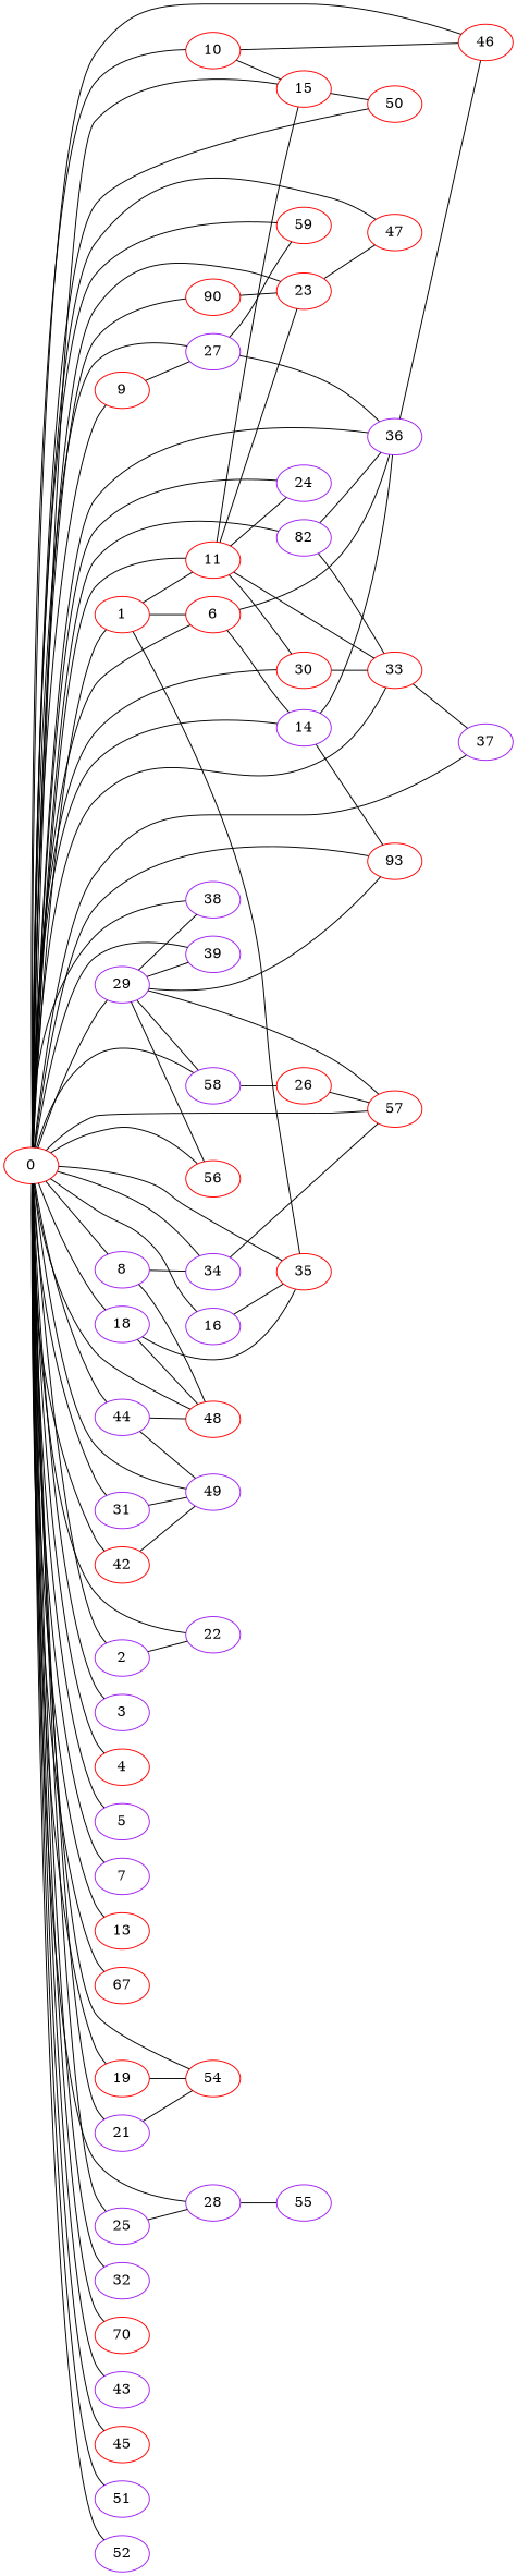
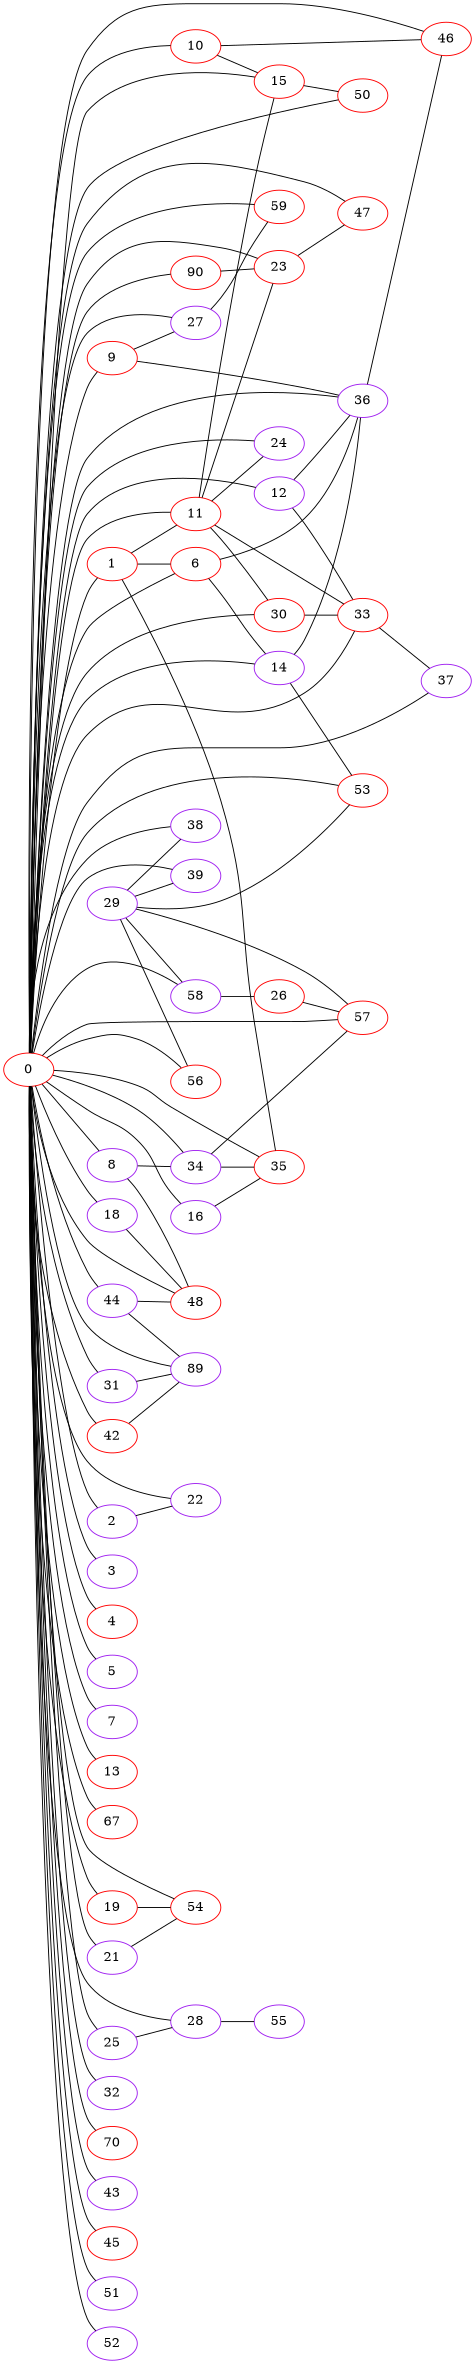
  graph {
    rankdir=LR
    node [color=purple]
    0 [color=red]
    1 [color=red]
    2
    3
    4 [color=red]
    5
    6 [color=red]
    7
    8
    9 [color=red]
    10 [color=red]
    11 [color=red]
-   12 [label=82]
+   12
    13 [color=red]
    14
    15 [color=red]
    16
    n18 [color=red label=67]
    18
    19 [color=red]
    n21 [color=red label=90]
    21
    22
    23 [color=red]
    24
    25
    27
    28
    29
    30 [color=red]
    31
    32
    33 [color=red]
    34
    35 [color=red]
    36
    37
    38
    39
    n40 [color=red label=70]
    42 [color=red]
    43
    44
    45 [color=red]
    46 [color=red]
    47 [color=red]
    48 [color=red]
-   49
+   49 [label=89]
    50 [color=red]
    51
    52
-   53 [color=red label=93]
+   53 [color=red]
    54 [color=red]
    56 [color=red]
    57 [color=red]
    58
    59 [color=red]
    26 [color=red]
    55
    0 -- 1
    0 -- 2
    0 -- 3
    0 -- 4
    0 -- 5
    0 -- 6
    0 -- 7
    0 -- 8
    0 -- 9
    0 -- 10
    0 -- 11
    0 -- 12
    0 -- 13
    0 -- 14
    0 -- 15
    0 -- 16
    0 -- n18
    0 -- 18
    0 -- 19
    0 -- n21
    0 -- 21
    0 -- 22
    0 -- 23
    0 -- 24
    0 -- 25
    0 -- 27
    0 -- 28
-   0 -- 29
    0 -- 30
    0 -- 31
    0 -- 32
    0 -- 33
    0 -- 34
    0 -- 35
    0 -- 36
    0 -- 37
    0 -- 38
    0 -- 39
    0 -- n40
    0 -- 42
    0 -- 43
    0 -- 44
    0 -- 45
    0 -- 46
    0 -- 47
    0 -- 48
    0 -- 49
    0 -- 50
    0 -- 51
    0 -- 52
    0 -- 53
    0 -- 54
    0 -- 56
    0 -- 57
    0 -- 58
    0 -- 59
    1 -- 6
    1 -- 11
    1 -- 35
    2 -- 22
    6 -- 14
    6 -- 36
    8 -- 34
    8 -- 48
    9 -- 27
-   27 -- 36
+   9 -- 36
    10 -- 15
    10 -- 46
    11 -- 15
    11 -- 23
    11 -- 24
    11 -- 30
    11 -- 33
    12 -- 33
    12 -- 36
    14 -- 36
    14 -- 53
    15 -- 50
    16 -- 35
-   18 -- 35
+   34 -- 35
    18 -- 48
    19 -- 54
    n21 -- 23
    21 -- 54
    23 -- 47
    25 -- 28
    27 -- 59
    28 -- 55
    29 -- 38
    29 -- 39
    29 -- 53
    29 -- 56
    29 -- 57
    29 -- 58
    30 -- 33
    31 -- 49
    33 -- 37
    34 -- 57
    36 -- 46
    42 -- 49
    44 -- 48
    44 -- 49
    58 -- 26
    26 -- 57
  }
